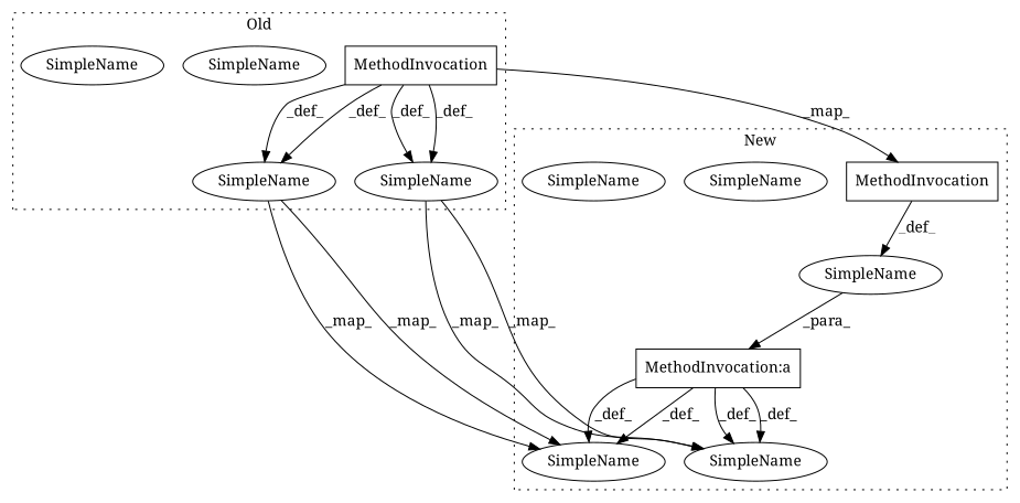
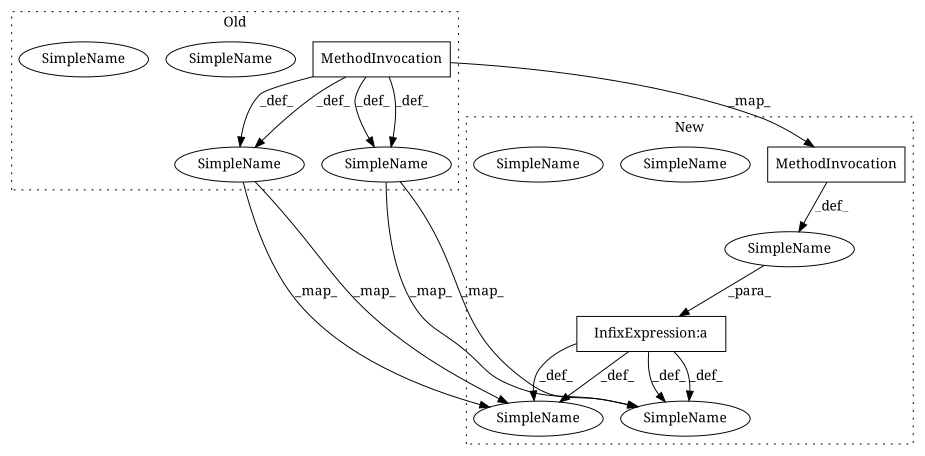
  digraph {
    fontname="Noto Serif"
    node [a=42 l=4 s=2327 shape=ellipse fontname="Noto Serif"]
    edge [fontname="Noto Serif"]
    n1 [a=32 l="4,1" label=MethodInvocation s="2258,2263" shape=box]
    n2 [label=SimpleName]
    n3 [label=SimpleName s=2248]
    n4 [label=SimpleName s=2248]
    n5 [label=SimpleName]
    n6 [a=32 l="4,1" label=MethodInvocation s="3243,3248" shape=box]
    n7 [label=SimpleName s=3232]
    n8 [label=SimpleName s=3341]
    n9 [label=SimpleName l="" s=""]
    n10 [label=SimpleName s=3232]
    n11 [label=SimpleName s=3341]
-   n12 [a=27 l=3 label="MethodInvocation:a" s=3249 shape=box]
+   n12 [a=27 l=3 label="InfixExpression:a" s=3249 shape=box]
    subgraph cluster_1 {
      label=Old
      style=dotted
      n1
      n2
      n3
      n4
      n5
    }
    subgraph cluster_2 {
      label=New
      style=dotted
      n6
      n7
      n8
      n9
      n10
      n11
      n12
    }
    n1 -> n2 [label=_def_]
    n1 -> n2 [label=_def_]
    n1 -> n4 [label=_def_]
    n1 -> n4 [label=_def_]
    n1 -> n6 [label=_map_]
    n2 -> n8 [label=_map_]
    n2 -> n8 [label=_map_]
    n4 -> n7 [label=_map_]
    n4 -> n7 [label=_map_]
    n6 -> n9 [label=_def_]
    n9 -> n12 [label=_para_]
    n12 -> n7 [label=_def_]
    n12 -> n7 [label=_def_]
    n12 -> n8 [label=_def_]
    n12 -> n8 [label=_def_]
  }
